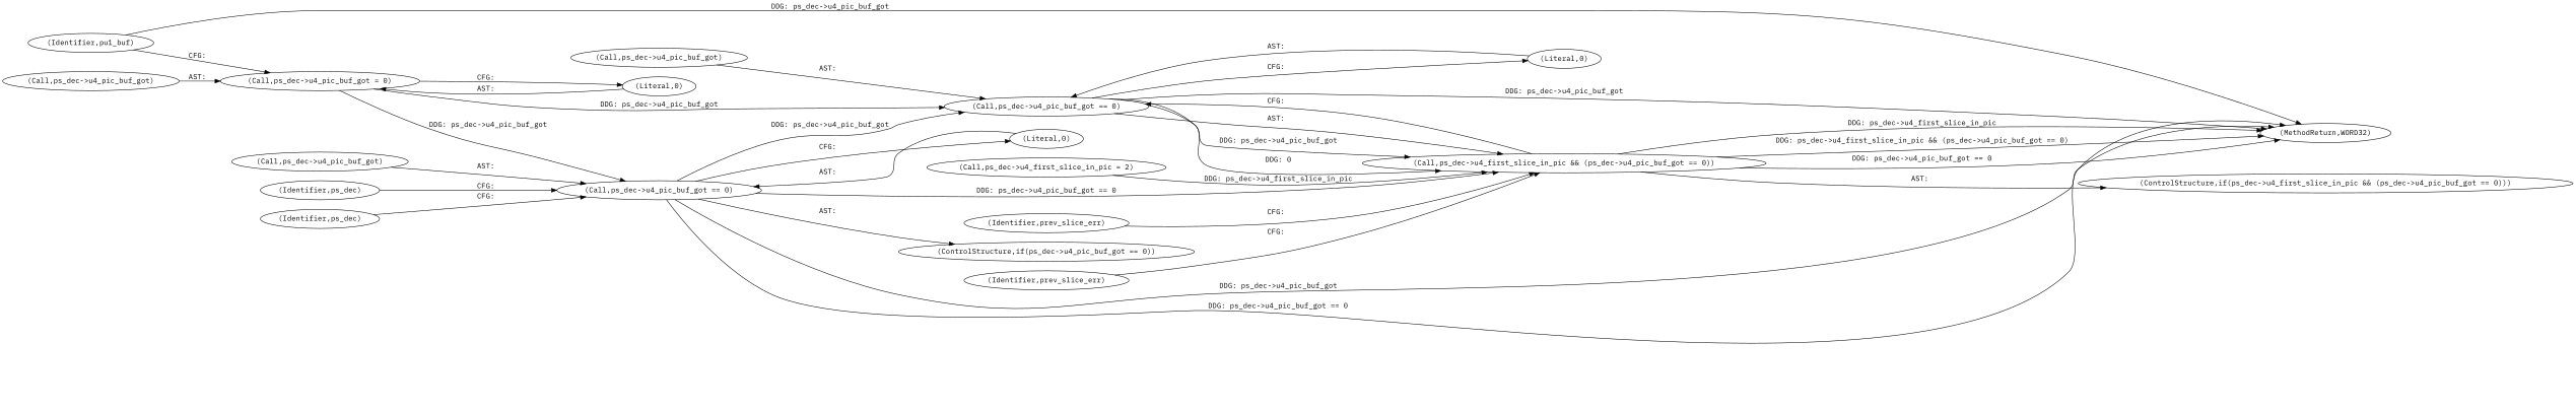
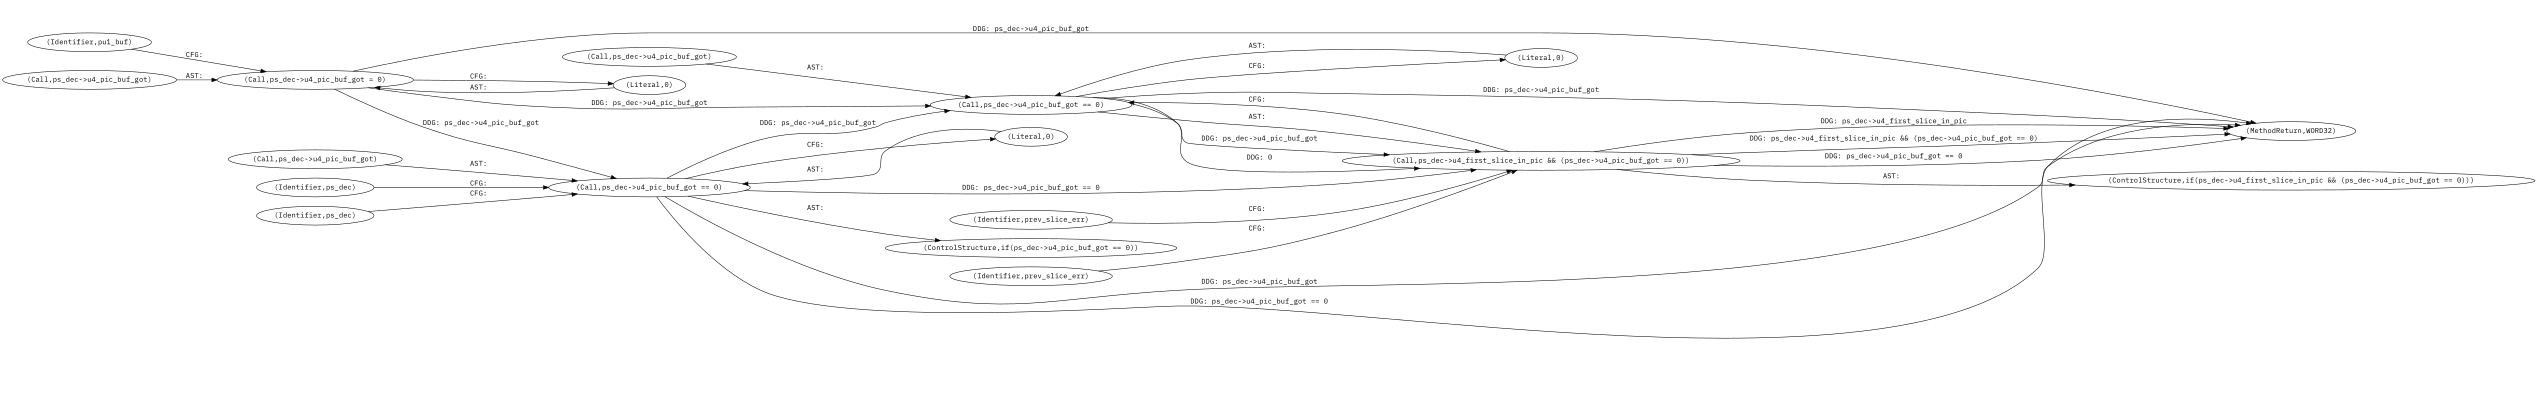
  digraph {
    fontname="IBM Plex Mono"
    rankdir=LR
    node [fontname="IBM Plex Mono"]
    edge [fontname="IBM Plex Mono"]
    n1 [label="(Call,ps_dec->u4_pic_buf_got = 0)"]
    n2 [label="(Call,ps_dec->u4_pic_buf_got == 0)"]
    n3 [label="(Call,ps_dec->u4_pic_buf_got == 0)"]
    n4 [label="(Literal,0)"]
    n5 [label="(MethodReturn,WORD32)"]
    n6 [label="(Call,ps_dec->u4_first_slice_in_pic && (ps_dec->u4_pic_buf_got == 0))"]
    n7 [label="(Literal,0)"]
    n8 [label="(ControlStructure,if(ps_dec->u4_pic_buf_got == 0))"]
    n9 [label="(Literal,0)"]
    n10 [label="(ControlStructure,if(ps_dec->u4_first_slice_in_pic && (ps_dec->u4_pic_buf_got == 0)))"]
    n11 [label="(Identifier,ps_dec)"]
    n12 [label="(Identifier,prev_slice_err)"]
    n13 [label="(Call,ps_dec->u4_pic_buf_got)"]
    n14 [label="(Call,ps_dec->u4_pic_buf_got)"]
    n15 [label="(Identifier,prev_slice_err)"]
    n16 [label="(Identifier,pu1_buf)"]
    n17 [label="(Call,ps_dec->u4_pic_buf_got)"]
-   n18 [label="(Call,ps_dec->u4_first_slice_in_pic = 2)"]
    n19 [label="(Identifier,ps_dec)"]
    n1 -> n2 [label="DDG: ps_dec->u4_pic_buf_got"]
    n1 -> n3 [label="DDG: ps_dec->u4_pic_buf_got"]
    n1 -> n4 [label="CFG: "]
-   n16 -> n5 [label="DDG: ps_dec->u4_pic_buf_got"]
+   n1 -> n5 [label="DDG: ps_dec->u4_pic_buf_got"]
    n2 -> n3 [label="DDG: ps_dec->u4_pic_buf_got"]
    n2 -> n5 [label="DDG: ps_dec->u4_pic_buf_got"]
    n2 -> n5 [label="DDG: ps_dec->u4_pic_buf_got == 0"]
    n2 -> n6 [label="DDG: ps_dec->u4_pic_buf_got == 0"]
    n2 -> n7 [label="CFG: "]
    n2 -> n8 [label="AST: "]
    n3 -> n5 [label="DDG: ps_dec->u4_pic_buf_got"]
    n3 -> n6 [label="AST: "]
    n3 -> n6 [label="DDG: ps_dec->u4_pic_buf_got"]
    n3 -> n6 [label="DDG: 0"]
    n3 -> n9 [label="CFG: "]
    n4 -> n1 [label="AST: "]
    n6 -> n3 [label="CFG: "]
    n6 -> n5 [label="DDG: ps_dec->u4_pic_buf_got == 0"]
    n6 -> n5 [label="DDG: ps_dec->u4_first_slice_in_pic"]
    n6 -> n5 [label="DDG: ps_dec->u4_first_slice_in_pic && (ps_dec->u4_pic_buf_got == 0)"]
    n6 -> n10 [label="AST: "]
    n7 -> n2 [label="AST: "]
    n9 -> n3 [label="AST: "]
    n11 -> n2 [label="CFG: "]
    n12 -> n6 [label="CFG: "]
    n13 -> n1 [label="AST: "]
    n14 -> n3 [label="AST: "]
    n15 -> n6 [label="CFG: "]
    n16 -> n1 [label="CFG: "]
    n17 -> n2 [label="AST: "]
-   n18 -> n6 [label="DDG: ps_dec->u4_first_slice_in_pic"]
    n19 -> n2 [label="CFG: "]
  }
